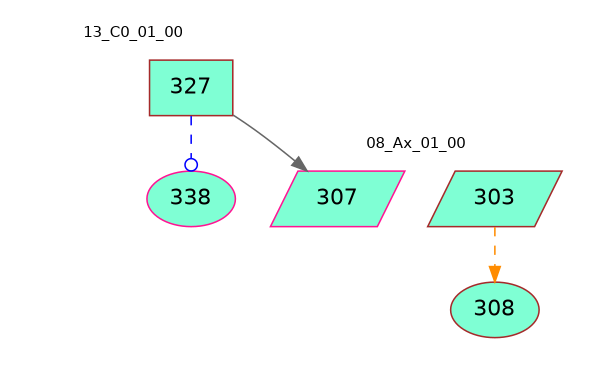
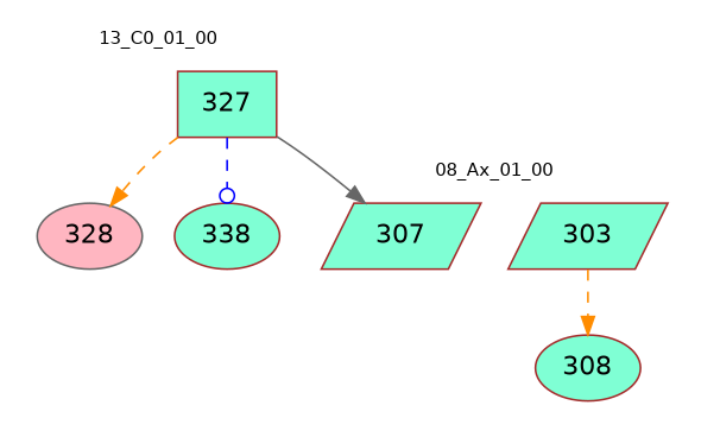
  digraph {
    fontname="DejaVu Sans"
    node [color=brown fillcolor=aquamarine fontname="DejaVu Sans" shape=ellipse style=filled]
    edge [arrowhead=normal color=darkorange fontname="DejaVu Sans" style=dashed]
    n1 [label=303 shape=parallelogram]
-   n2 [color=deeppink label=307 shape=parallelogram]
+   n2 [label=307 shape=parallelogram]
    n3 [label=308]
    n4 [label=327 shape=box]
-   n6 [color=deeppink label=338]
+   n5 [color=gray40 fillcolor=lightpink label=328]
+   n6 [label=338]
    subgraph cluster_1 {
      color=white
      fontsize=10
      label="08_Ax_01_00"
      n1
      n2
      n3
    }
    subgraph cluster_2 {
      color=white
      fontsize=10
      label="13_C0_01_00"
      n4
+     n5
      n6
    }
    n1 -> n3
    n4 -> n2 [color=gray40 style=solid]
+   n4 -> n5
    n4 -> n6 [arrowhead=odot color=blue]
  }
